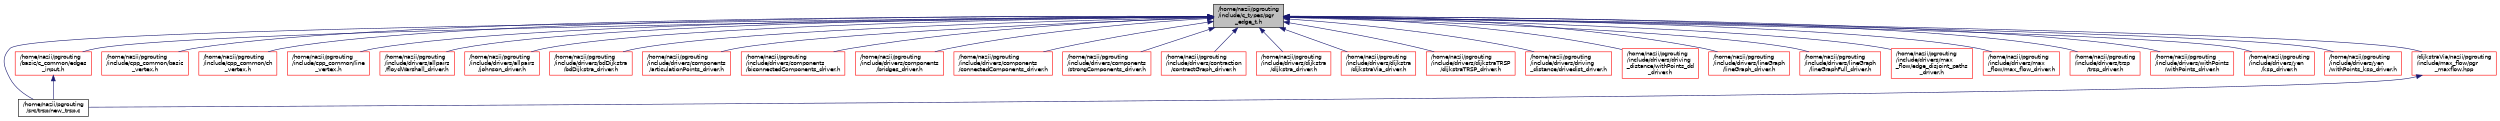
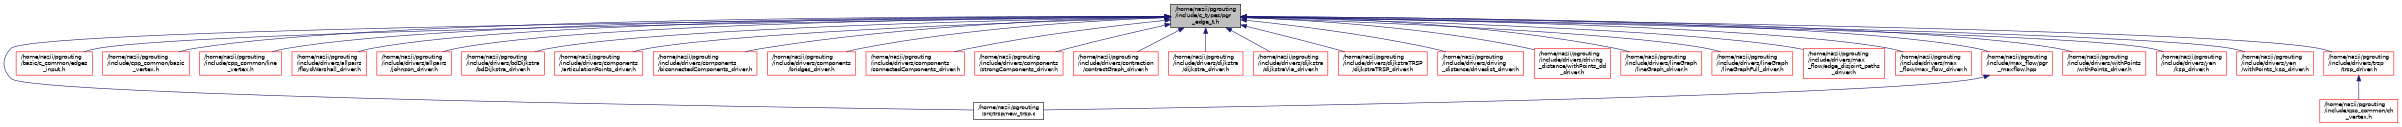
  digraph {
    node [color=red fillcolor=white fontname=Helvetica fontsize=10 shape=record style=filled]
    edge [color=midnightblue dir=back fontname=Helvetica fontsize=10 labelfontname=Helvetica labelfontsize=10 style=solid]
    n1 [color=black fillcolor=grey75 fontcolor=black height=0.2 label="/home/nazii/pgrouting\l/include/c_types/pgr\l_edge_t.h" width=0.4]
    n2 [color=black height=0.2 label="/home/nazii/pgrouting\l/src/trsp/new_trsp.c" width=0.4]
    n3 [height=0.2 label="/home/nazii/pgrouting\l/basic/c_common/edges\l_input.h" width=0.4]
    n4 [height=0.2 label="/home/nazii/pgrouting\l/include/cpp_common/basic\l_vertex.h" width=0.4]
    n5 [height=0.2 label="/home/nazii/pgrouting\l/include/cpp_common/ch\l_vertex.h" width=0.4]
    n6 [height=0.2 label="/home/nazii/pgrouting\l/include/cpp_common/line\l_vertex.h" width=0.4]
    n7 [height=0.2 label="/home/nazii/pgrouting\l/include/drivers/allpairs\l/floydWarshall_driver.h" width=0.4]
    n8 [height=0.2 label="/home/nazii/pgrouting\l/include/drivers/allpairs\l/johnson_driver.h" width=0.4]
    n9 [height=0.2 label="/home/nazii/pgrouting\l/include/drivers/bdDijkstra\l/bdDijkstra_driver.h" width=0.4]
    n10 [height=0.2 label="/home/nazii/pgrouting\l/include/drivers/components\l/articulationPoints_driver.h" width=0.4]
    n11 [height=0.2 label="/home/nazii/pgrouting\l/include/drivers/components\l/biconnectedComponents_driver.h" width=0.4]
    n12 [height=0.2 label="/home/nazii/pgrouting\l/include/drivers/components\l/bridges_driver.h" width=0.4]
    n13 [height=0.2 label="/home/nazii/pgrouting\l/include/drivers/components\l/connectedComponents_driver.h" width=0.4]
    n14 [height=0.2 label="/home/nazii/pgrouting\l/include/drivers/components\l/strongComponents_driver.h" width=0.4]
    n15 [height=0.2 label="/home/nazii/pgrouting\l/include/drivers/contraction\l/contractGraph_driver.h" width=0.4]
    n16 [height=0.2 label="/home/nazii/pgrouting\l/include/drivers/dijkstra\l/dijkstra_driver.h" width=0.4]
    n17 [height=0.2 label="/home/nazii/pgrouting\l/include/drivers/dijkstra\l/dijkstraVia_driver.h" width=0.4]
    n18 [height=0.2 label="/home/nazii/pgrouting\l/include/drivers/dijkstraTRSP\l/dijkstraTRSP_driver.h" width=0.4]
    n19 [height=0.2 label="/home/nazii/pgrouting\l/include/drivers/driving\l_distance/drivedist_driver.h" width=0.4]
    n20 [height=0.2 label="/home/nazii/pgrouting\l/include/drivers/driving\l_distance/withPoints_dd\l_driver.h" width=0.4]
    n21 [height=0.2 label="/home/nazii/pgrouting\l/include/drivers/lineGraph\l/lineGraph_driver.h" width=0.4]
    n22 [height=0.2 label="/home/nazii/pgrouting\l/include/drivers/lineGraph\l/lineGraphFull_driver.h" width=0.4]
    n23 [height=0.2 label="/home/nazii/pgrouting\l/include/drivers/max\l_flow/edge_disjoint_paths\l_driver.h" width=0.4]
    n24 [height=0.2 label="/home/nazii/pgrouting\l/include/drivers/max\l_flow/max_flow_driver.h" width=0.4]
    n25 [height=0.2 label="/home/nazii/pgrouting\l/include/drivers/trsp\l/trsp_driver.h" width=0.4]
    n26 [height=0.2 label="/home/nazii/pgrouting\l/include/drivers/withPoints\l/withPoints_driver.h" width=0.4]
    n27 [height=0.2 label="/home/nazii/pgrouting\l/include/drivers/yen\l/ksp_driver.h" width=0.4]
    n28 [height=0.2 label="/home/nazii/pgrouting\l/include/drivers/yen\l/withPoints_ksp_driver.h" width=0.4]
-   n29 [height=0.2 label="/dijkstraVia/nazii/pgrouting\l/include/max_flow/pgr\l_maxflow.hpp" width=0.4]
+   n29 [height=0.2 label="/home/nazii/pgrouting\l/include/max_flow/pgr\l_maxflow.hpp" width=0.4]
    n1 -> n2
    n1 -> n3
    n1 -> n4
-   n1 -> n5
+   n25 -> n5
    n1 -> n6
    n1 -> n7
    n1 -> n8
    n1 -> n9
    n1 -> n10
    n1 -> n11
    n1 -> n12
    n1 -> n13
    n1 -> n14
    n1 -> n15
    n1 -> n16
    n1 -> n17
    n1 -> n18
    n1 -> n19
    n1 -> n20
    n1 -> n21
    n1 -> n22
    n1 -> n23
    n1 -> n24
    n1 -> n25
    n1 -> n26
    n1 -> n27
    n1 -> n28
    n1 -> n29
-   n3 -> n2
    n29 -> n2
  }
